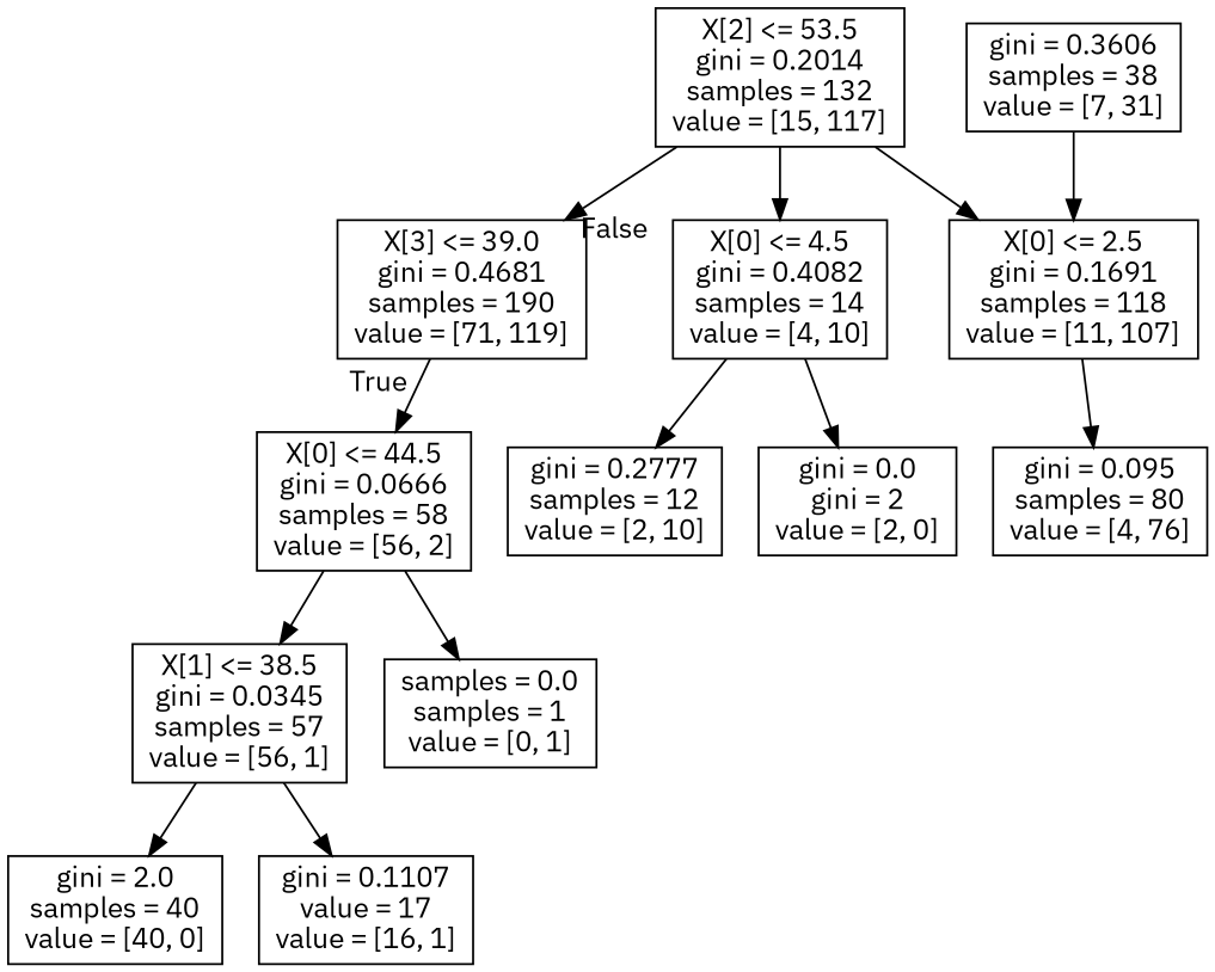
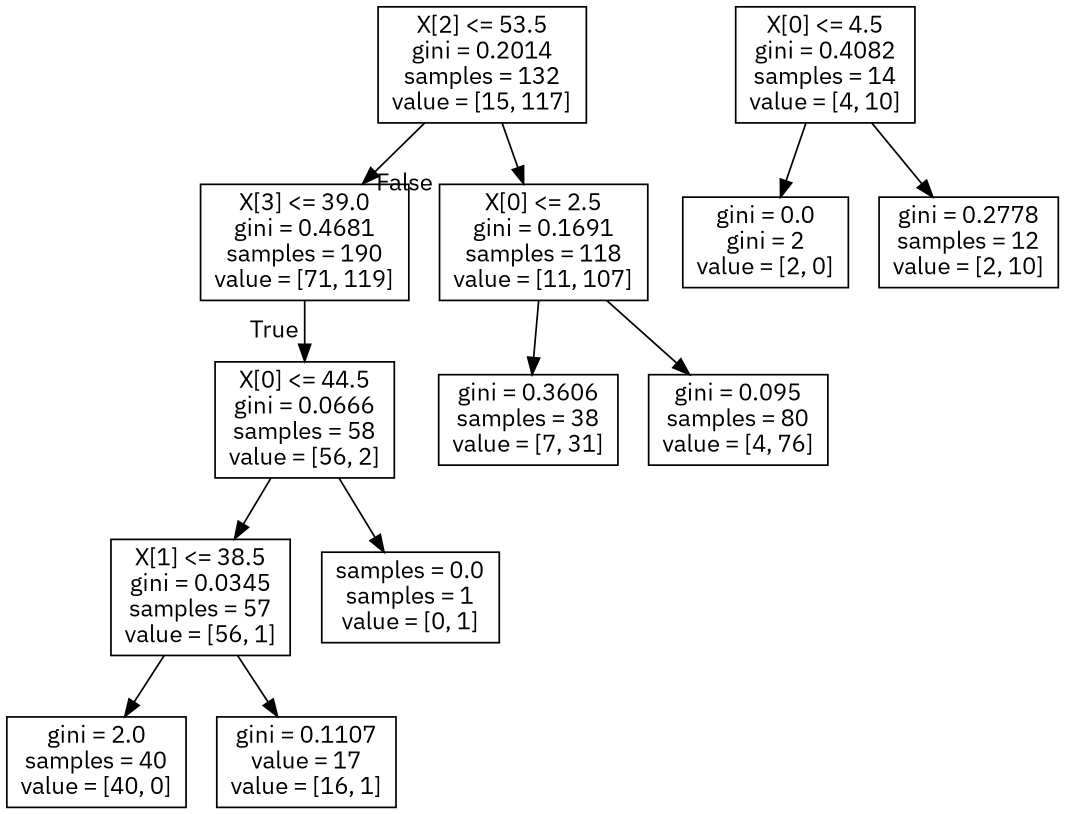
  digraph {
    fontname="IBM Plex Sans"
    node [fontname="IBM Plex Sans" shape=box]
    edge [fontname="IBM Plex Sans"]
    n1 [label="X[3] <= 39.0\ngini = 0.4681\nsamples = 190\nvalue = [71, 119]"]
    n2 [label="X[0] <= 44.5\ngini = 0.0666\nsamples = 58\nvalue = [56, 2]"]
    n3 [label="X[1] <= 38.5\ngini = 0.0345\nsamples = 57\nvalue = [56, 1]"]
    n4 [label="samples = 0.0\nsamples = 1\nvalue = [0, 1]"]
    n5 [label="X[2] <= 53.5\ngini = 0.2014\nsamples = 132\nvalue = [15, 117]"]
    n6 [label="X[0] <= 2.5\ngini = 0.1691\nsamples = 118\nvalue = [11, 107]"]
    n7 [label="X[0] <= 4.5\ngini = 0.4082\nsamples = 14\nvalue = [4, 10]"]
    n8 [label="gini = 2.0\nsamples = 40\nvalue = [40, 0]"]
    n9 [label="gini = 0.1107\nvalue = 17\nvalue = [16, 1]"]
    n10 [label="gini = 0.3606\nsamples = 38\nvalue = [7, 31]"]
    n11 [label="gini = 0.095\nsamples = 80\nvalue = [4, 76]"]
    n12 [label="gini = 0.0\ngini = 2\nvalue = [2, 0]"]
-   n13 [label="gini = 0.2777\nsamples = 12\nvalue = [2, 10]"]
+   n13 [label="gini = 0.2778\nsamples = 12\nvalue = [2, 10]"]
    n1 -> n2 [headlabel=True labelangle=45 labeldistance=2.5]
    n2 -> n3
    n2 -> n4
    n3 -> n8
    n3 -> n9
    n5 -> n1 [headlabel=False labelangle=-45 labeldistance=2.5]
    n5 -> n6
-   n5 -> n7
-   n10 -> n6
+   n6 -> n10
    n6 -> n11
    n7 -> n12
    n7 -> n13
  }
